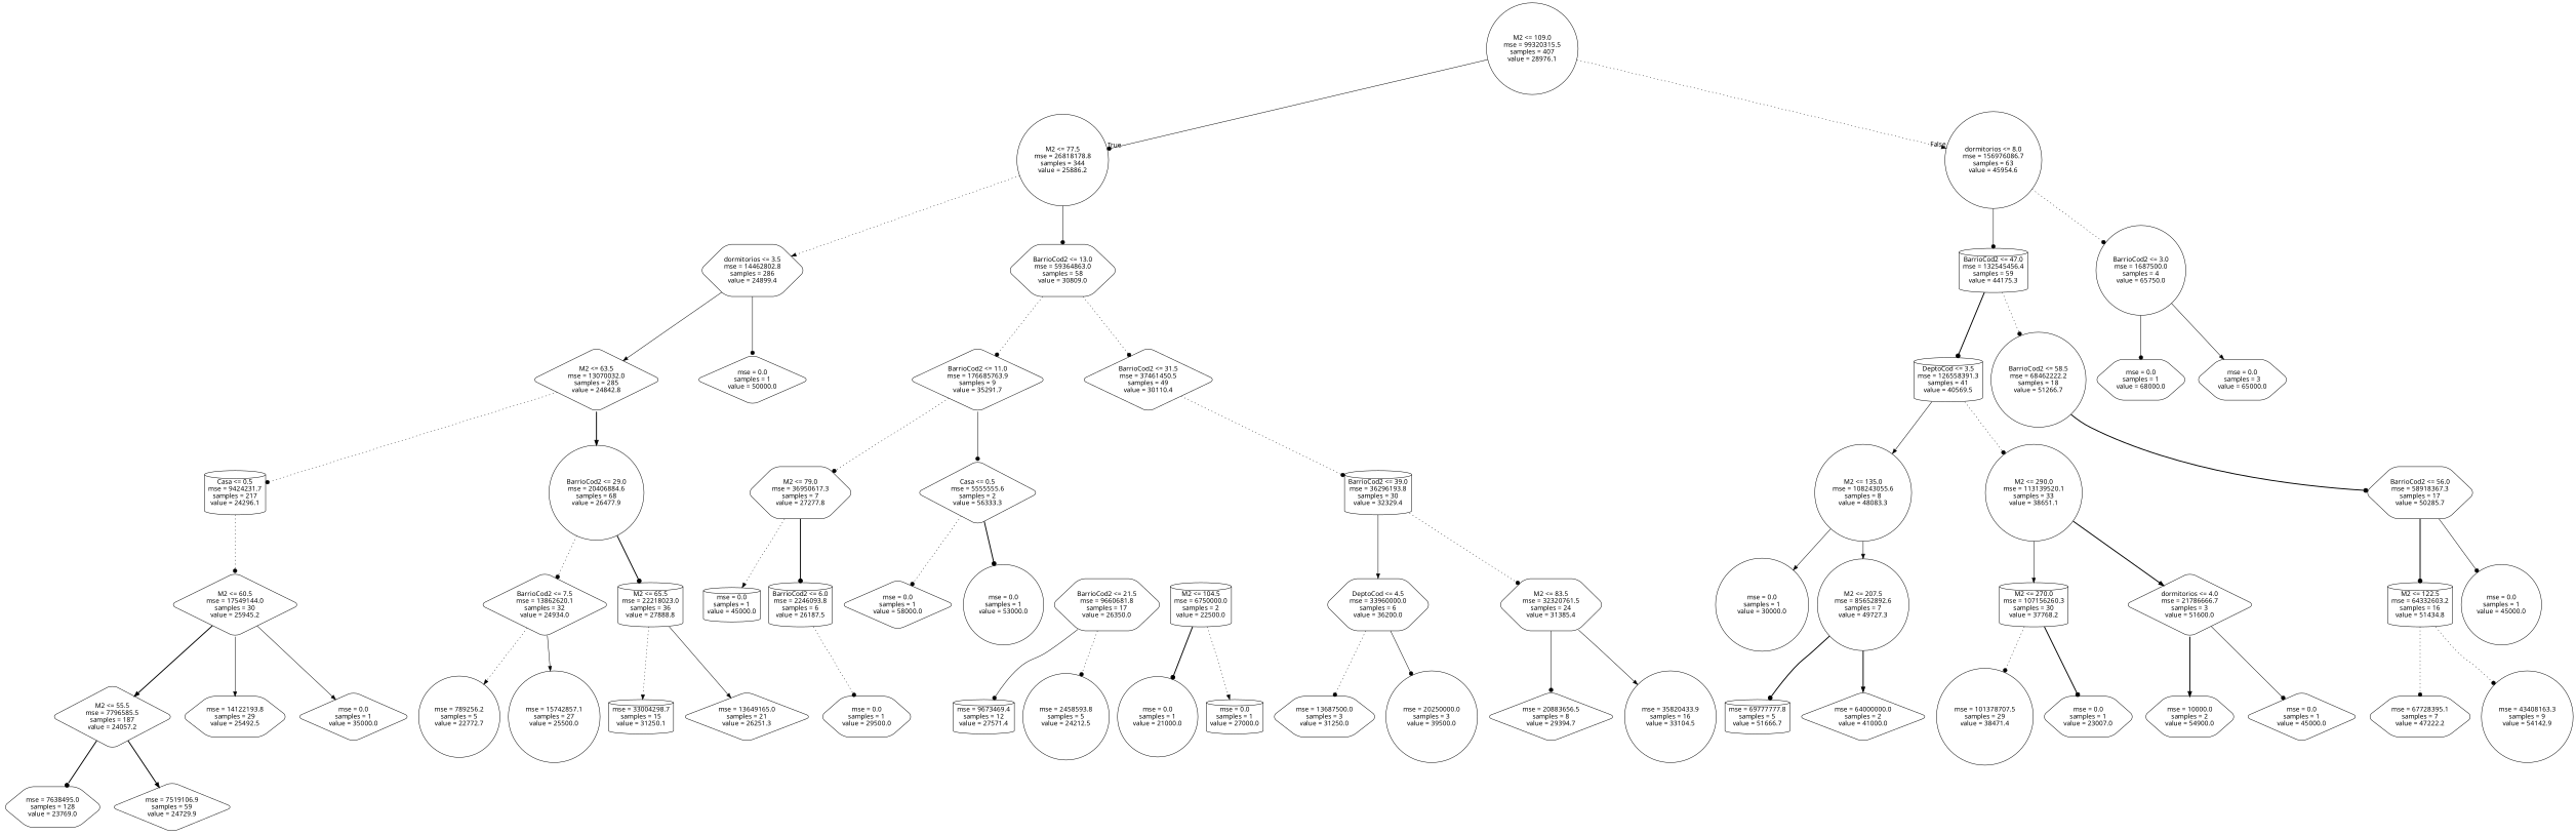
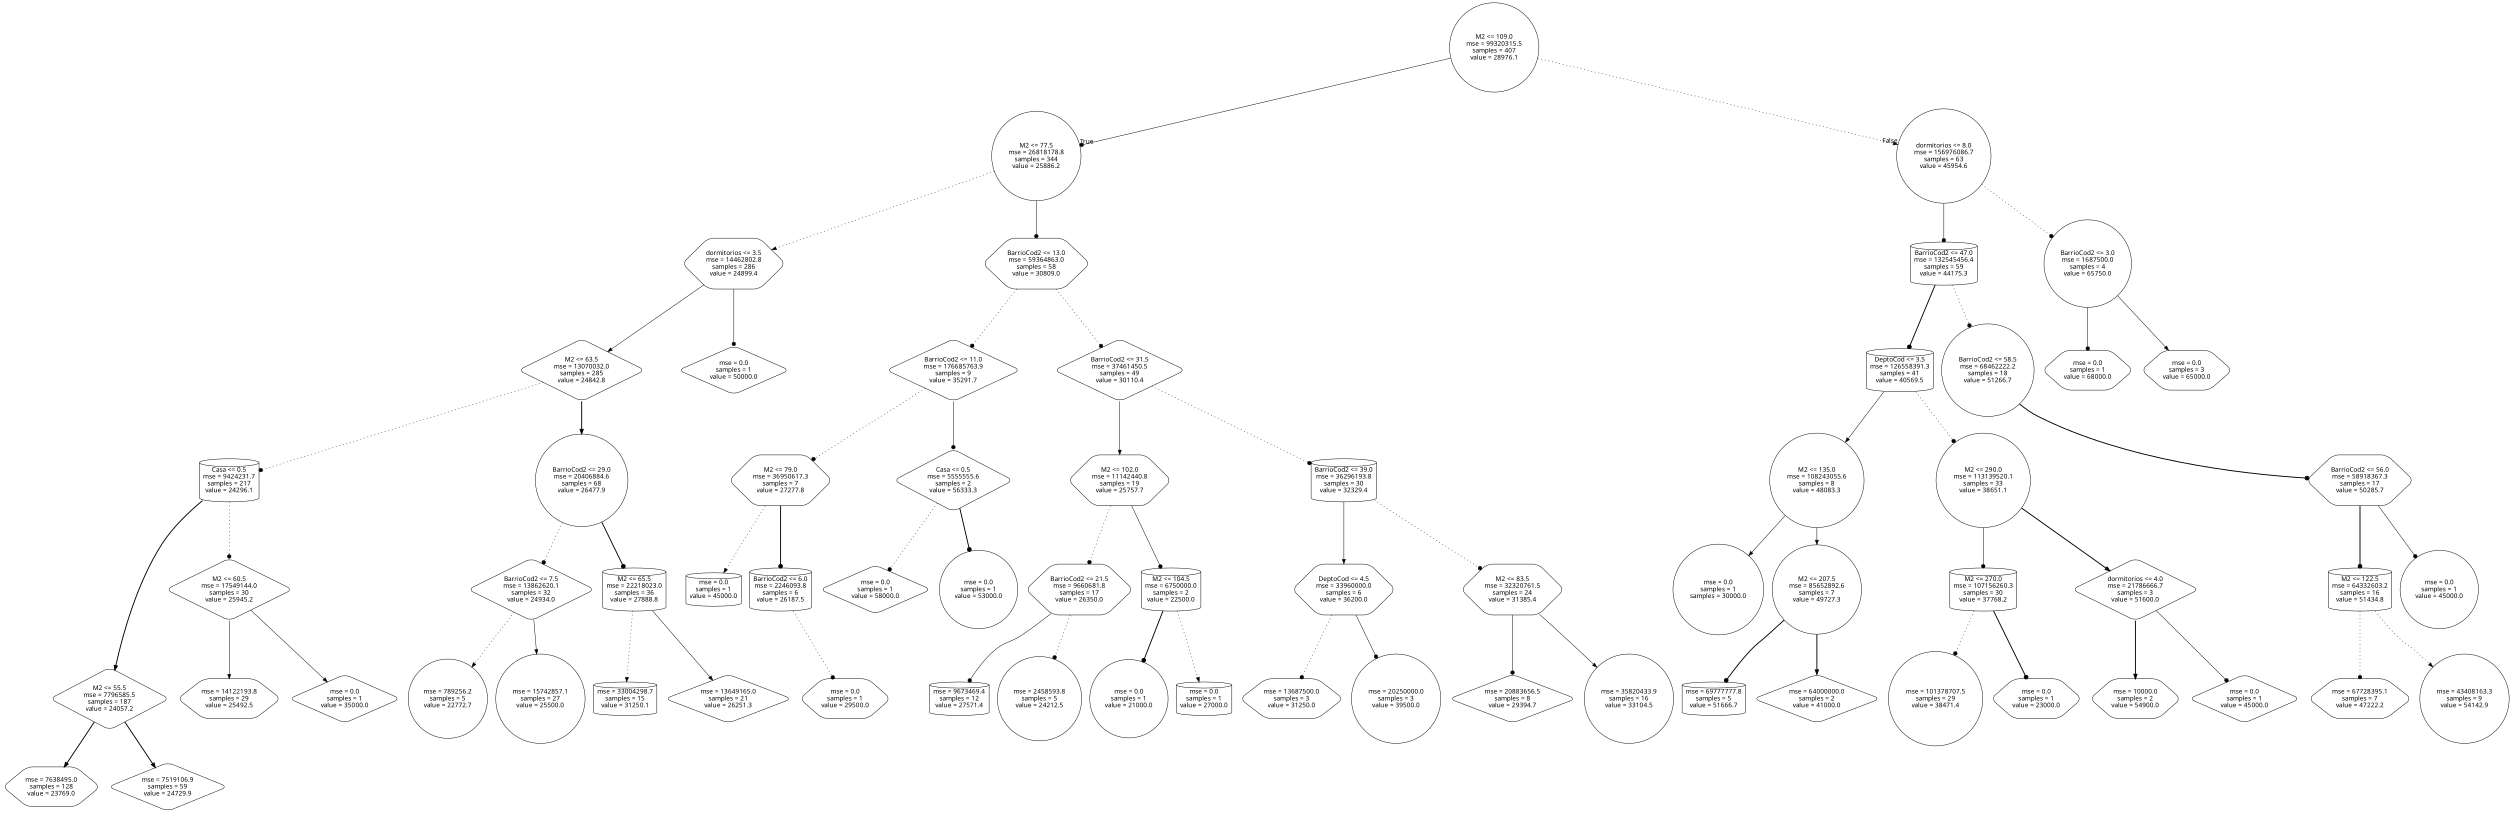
  digraph {
    fontname="Noto Sans"
    node [color=black fontname="Noto Sans" shape=circle style=rounded]
    edge [arrowhead=dot fontname="Noto Sans" style=solid]
    n1 [label="M2 <= 109.0\nmse = 99320315.5\nsamples = 407\nvalue = 28976.1"]
    n2 [label="M2 <= 77.5\nmse = 26818178.8\nsamples = 344\nvalue = 25886.2"]
    n3 [label="dormitorios <= 8.0\nmse = 156976086.7\nsamples = 63\nvalue = 45954.6"]
    n4 [label="dormitorios <= 3.5\nmse = 14462802.8\nsamples = 286\nvalue = 24899.4" shape=hexagon]
    n5 [label="BarrioCod2 <= 13.0\nmse = 59364863.0\nsamples = 58\nvalue = 30809.0" shape=hexagon]
    n6 [label="BarrioCod2 <= 47.0\nmse = 132545456.4\nsamples = 59\nvalue = 44175.3" shape=cylinder]
    n7 [label="BarrioCod2 <= 3.0\nmse = 1687500.0\nsamples = 4\nvalue = 65750.0"]
    n8 [label="M2 <= 63.5\nmse = 13070032.0\nsamples = 285\nvalue = 24842.8" shape=diamond]
    n9 [label="mse = 0.0\nsamples = 1\nvalue = 50000.0" shape=diamond]
    n10 [label="BarrioCod2 <= 11.0\nmse = 176685763.9\nsamples = 9\nvalue = 35291.7" shape=diamond]
    n11 [label="BarrioCod2 <= 31.5\nmse = 37461450.5\nsamples = 49\nvalue = 30110.4" shape=diamond]
    n12 [label="Casa <= 0.5\nmse = 9424231.7\nsamples = 217\nvalue = 24296.1" shape=cylinder]
    n13 [label="BarrioCod2 <= 29.0\nmse = 20406884.6\nsamples = 68\nvalue = 26477.9"]
    n14 [label="M2 <= 55.5\nmse = 7796585.5\nsamples = 187\nvalue = 24057.2" shape=diamond]
    n15 [label="M2 <= 60.5\nmse = 17549144.0\nsamples = 30\nvalue = 25945.2" shape=diamond]
    n16 [label="BarrioCod2 <= 7.5\nmse = 13862620.1\nsamples = 32\nvalue = 24934.0" shape=diamond]
    n17 [label="M2 <= 65.5\nmse = 22218023.0\nsamples = 36\nvalue = 27888.8" shape=cylinder]
    n18 [label="mse = 7638495.0\nsamples = 128\nvalue = 23769.0" shape=hexagon]
    n19 [label="mse = 7519106.9\nsamples = 59\nvalue = 24729.9" shape=diamond]
    n20 [label="mse = 14122193.8\nsamples = 29\nvalue = 25492.5" shape=hexagon]
    n21 [label="mse = 0.0\nsamples = 1\nvalue = 35000.0" shape=diamond]
    n22 [label="mse = 789256.2\nsamples = 5\nvalue = 22772.7"]
    n23 [label="mse = 15742857.1\nsamples = 27\nvalue = 25500.0"]
    n24 [label="mse = 33004298.7\nsamples = 15\nvalue = 31250.1" shape=cylinder]
    n25 [label="mse = 13649165.0\nsamples = 21\nvalue = 26251.3" shape=diamond]
    n26 [label="M2 <= 79.0\nmse = 36950617.3\nsamples = 7\nvalue = 27277.8" shape=hexagon]
    n27 [label="Casa <= 0.5\nmse = 5555555.6\nsamples = 2\nvalue = 56333.3" shape=diamond]
+   n28 [label="M2 <= 102.0\nmse = 11142440.8\nsamples = 19\nvalue = 25757.7" shape=hexagon]
    n29 [label="BarrioCod2 <= 39.0\nmse = 36296193.8\nsamples = 30\nvalue = 32329.4" shape=cylinder]
    n30 [label="mse = 0.0\nsamples = 1\nvalue = 45000.0" shape=cylinder]
    n31 [label="BarrioCod2 <= 6.0\nmse = 2246093.8\nsamples = 6\nvalue = 26187.5" shape=cylinder]
    n32 [label="mse = 0.0\nsamples = 1\nvalue = 58000.0" shape=diamond]
    n33 [label="mse = 0.0\nsamples = 1\nvalue = 53000.0"]
    n34 [label="mse = 0.0\nsamples = 1\nvalue = 29500.0" shape=hexagon]
    n35 [label="BarrioCod2 <= 21.5\nmse = 9660681.8\nsamples = 17\nvalue = 26350.0" shape=hexagon]
    n36 [label="M2 <= 104.5\nmse = 6750000.0\nsamples = 2\nvalue = 22500.0" shape=cylinder]
    n37 [label="DeptoCod <= 4.5\nmse = 33960000.0\nsamples = 6\nvalue = 36200.0" shape=hexagon]
    n38 [label="M2 <= 83.5\nmse = 32320761.5\nsamples = 24\nvalue = 31385.4" shape=hexagon]
    n39 [label="mse = 9673469.4\nsamples = 12\nvalue = 27571.4" shape=cylinder]
    n40 [label="mse = 2458593.8\nsamples = 5\nvalue = 24212.5"]
    n41 [label="mse = 0.0\nsamples = 1\nvalue = 21000.0"]
    n42 [label="mse = 0.0\nsamples = 1\nvalue = 27000.0" shape=cylinder]
    n43 [label="mse = 13687500.0\nsamples = 3\nvalue = 31250.0" shape=hexagon]
    n44 [label="mse = 20250000.0\nsamples = 3\nvalue = 39500.0"]
    n45 [label="mse = 20883656.5\nsamples = 8\nvalue = 29394.7" shape=diamond]
    n46 [label="mse = 35820433.9\nsamples = 16\nvalue = 33104.5"]
    n47 [label="DeptoCod <= 3.5\nmse = 126558391.3\nsamples = 41\nvalue = 40569.5" shape=cylinder]
    n48 [label="BarrioCod2 <= 58.5\nmse = 68462222.2\nsamples = 18\nvalue = 51266.7"]
    n49 [label="mse = 0.0\nsamples = 1\nvalue = 68000.0" shape=hexagon]
    n50 [label="mse = 0.0\nsamples = 3\nvalue = 65000.0" shape=hexagon]
    n51 [label="M2 <= 135.0\nmse = 108243055.6\nsamples = 8\nvalue = 48083.3"]
    n52 [label="M2 <= 290.0\nmse = 113139520.1\nsamples = 33\nvalue = 38651.1"]
    n53 [label="BarrioCod2 <= 56.0\nmse = 58918367.3\nsamples = 17\nvalue = 50285.7" shape=hexagon]
-   n54 [label="mse = 0.0\nsamples = 1\nvalue = 30000.0"]
+   n54 [label="mse = 0.0\nsamples = 1\nsamples = 30000.0"]
    n55 [label="M2 <= 207.5\nmse = 85652892.6\nsamples = 7\nvalue = 49727.3"]
    n56 [label="M2 <= 270.0\nmse = 107156260.3\nsamples = 30\nvalue = 37768.2" shape=cylinder]
    n57 [label="dormitorios <= 4.0\nmse = 21786666.7\nsamples = 3\nvalue = 51600.0" shape=diamond]
    n58 [label="mse = 69777777.8\nsamples = 5\nvalue = 51666.7" shape=cylinder]
    n59 [label="mse = 64000000.0\nsamples = 2\nvalue = 41000.0" shape=diamond]
    n60 [label="mse = 101378707.5\nsamples = 29\nvalue = 38471.4"]
-   n61 [label="mse = 0.0\nsamples = 1\nvalue = 23007.0" shape=hexagon]
+   n61 [label="mse = 0.0\nsamples = 1\nvalue = 23000.0" shape=hexagon]
    n62 [label="mse = 10000.0\nsamples = 2\nvalue = 54900.0" shape=hexagon]
    n63 [label="mse = 0.0\nsamples = 1\nvalue = 45000.0" shape=diamond]
    n64 [label="M2 <= 122.5\nmse = 64332603.2\nsamples = 16\nvalue = 51434.8" shape=cylinder]
    n65 [label="mse = 0.0\nsamples = 1\nvalue = 45000.0"]
    n66 [label="mse = 67728395.1\nsamples = 7\nvalue = 47222.2" shape=hexagon]
    n67 [label="mse = 43408163.3\nsamples = 9\nvalue = 54142.9"]
    n1 -> n2 [headlabel=True labelangle=45 labeldistance=2.5]
    n1 -> n3 [arrowhead=normal headlabel=False labelangle=-45 labeldistance=2.5 style=dotted]
    n2 -> n4 [arrowhead=normal style=dotted]
    n2 -> n5
    n3 -> n6
    n3 -> n7 [style=dotted]
    n4 -> n8 [arrowhead=normal]
    n4 -> n9
    n5 -> n10 [style=dotted]
    n5 -> n11 [style=dotted]
    n6 -> n47 [style=bold]
    n6 -> n48 [style=dotted]
    n7 -> n49
    n7 -> n50 [arrowhead=normal]
    n8 -> n12 [style=dotted]
    n8 -> n13 [arrowhead=normal style=bold]
    n10 -> n26 [style=dotted]
    n10 -> n27
+   n11 -> n28 [arrowhead=normal]
    n11 -> n29 [style=dotted]
-   n15 -> n14 [arrowhead=normal style=bold]
+   n12 -> n14 [arrowhead=normal style=bold]
    n12 -> n15 [style=dotted]
    n13 -> n16 [style=dotted]
    n13 -> n17 [style=bold]
-   n14 -> n18 [style=bold]
+   n14 -> n18 [arrowhead=normal style=bold]
    n14 -> n19 [arrowhead=normal style=bold]
    n15 -> n20 [arrowhead=normal]
    n15 -> n21 [arrowhead=normal]
    n16 -> n22 [arrowhead=normal style=dotted]
    n16 -> n23 [arrowhead=normal]
    n17 -> n24 [arrowhead=normal style=dotted]
    n17 -> n25 [arrowhead=normal]
    n26 -> n30 [arrowhead=normal style=dotted]
    n26 -> n31 [style=bold]
    n27 -> n32 [style=dotted]
    n27 -> n33 [style=bold]
+   n28 -> n35 [style=dotted]
+   n28 -> n36
    n29 -> n37 [arrowhead=normal]
    n29 -> n38 [style=dotted]
    n31 -> n34 [style=dotted]
    n35 -> n39
    n35 -> n40 [style=dotted]
    n36 -> n41 [style=bold]
    n36 -> n42 [arrowhead=normal style=dotted]
    n37 -> n43 [style=dotted]
    n37 -> n44
    n38 -> n45
    n38 -> n46 [arrowhead=normal]
    n47 -> n51 [arrowhead=normal]
    n47 -> n52 [style=dotted]
    n48 -> n53 [style=bold]
    n51 -> n54 [arrowhead=normal]
    n51 -> n55 [arrowhead=normal]
-   n52 -> n56 [arrowhead=normal]
+   n52 -> n56
    n52 -> n57 [arrowhead=normal style=bold]
    n53 -> n64 [style=bold]
    n53 -> n65
    n55 -> n58 [style=bold]
    n55 -> n59 [arrowhead=normal style=bold]
    n56 -> n60 [style=dotted]
    n56 -> n61 [style=bold]
    n57 -> n62 [arrowhead=normal style=bold]
    n57 -> n63
    n64 -> n66 [style=dotted]
-   n64 -> n67 [style=dotted]
+   n64 -> n67 [arrowhead=normal style=dotted]
  }
